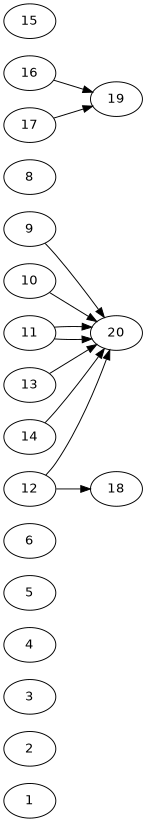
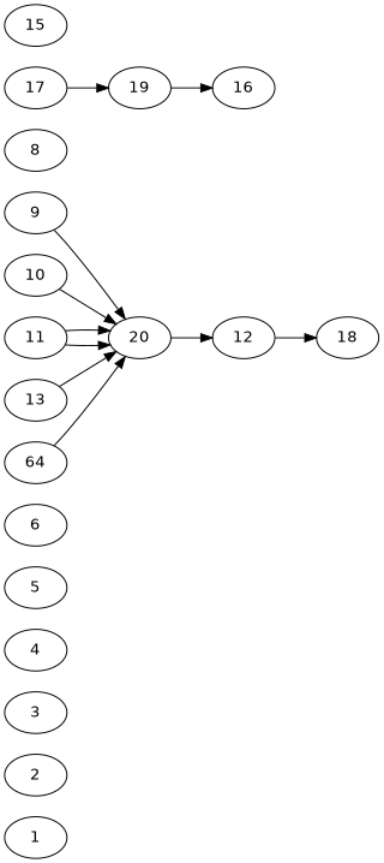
  digraph {
    fontname="DejaVu Sans"
    rankdir=LR
    node [alpha=0.16 fontname="DejaVu Sans"]
    edge [fontname="DejaVu Sans"]
    1 [alpha=0.15 expect_size=33125376]
    2 [expect_size=24322048]
    3 [alpha=0.11 expect_size=47097856]
    4 [alpha=0.07 expect_size=42962944]
    5 [alpha=0.12 expect_size=22611968]
    6 [alpha=0.04 expect_size=48625664]
    20 [alpha=0.17 expect_size=22673408]
    8 [alpha=0.05 expect_size=46068736]
    9 [alpha=0.06 expect_size=20514816]
    10 [alpha=0.05 expect_size=44652544]
    19 [alpha=0.09 expect_size=8373248]
    11 [alpha=0.02 expect_size=18124800]
    12 [expect_size=6625280]
    18 [alpha=0.10 expect_size=43017216]
    13 [alpha=0.06 expect_size=43253760]
-   14 [alpha=0.15 expect_size=21133312]
+   14 [alpha=0.15 expect_size=21133312 label=64]
    15 [alpha=0.00 expect_size=38487040]
    16 [alpha=0.08 expect_size=18654208]
    17 [expect_size=27005952]
    9 -> 20
    10 -> 20
    11 -> 20
    11 -> 20
-   12 -> 20
+   20 -> 12
    12 -> 18
    13 -> 20
    14 -> 20
-   16 -> 19
+   19 -> 16
    17 -> 19
  }
